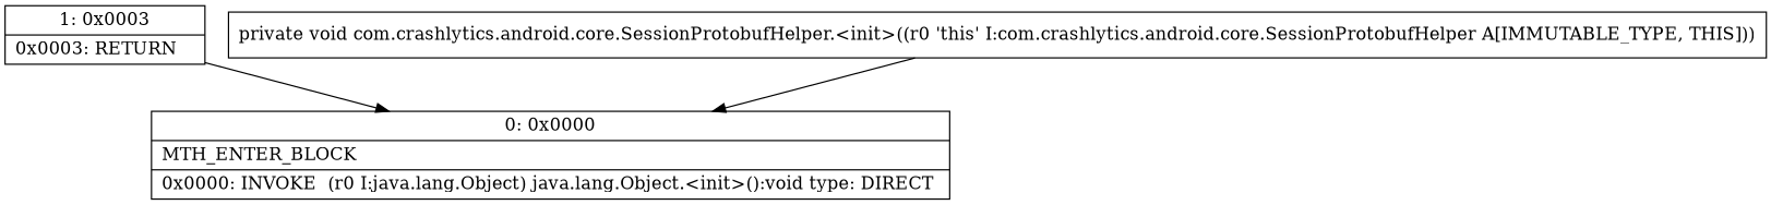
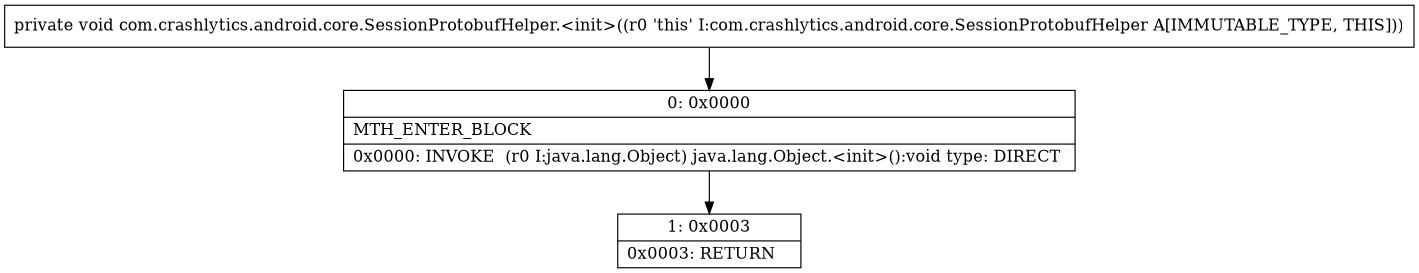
  digraph {
    node [shape=record]
    n1 [label="{0\:\ 0x0000|MTH_ENTER_BLOCK\l|0x0000: INVOKE  (r0 I:java.lang.Object) java.lang.Object.\<init\>():void type: DIRECT \l}"]
    n2 [label="{1\:\ 0x0003|0x0003: RETURN   \l}"]
    n3 [label="{private void com.crashlytics.android.core.SessionProtobufHelper.\<init\>((r0 'this' I:com.crashlytics.android.core.SessionProtobufHelper A[IMMUTABLE_TYPE, THIS])) }"]
-   n2 -> n1
+   n1 -> n2
    n3 -> n1
  }
